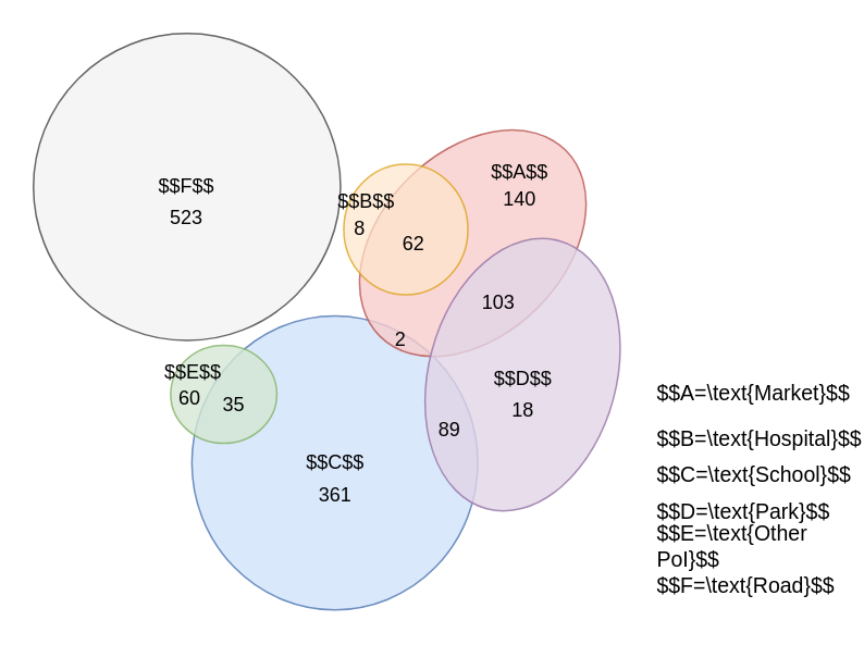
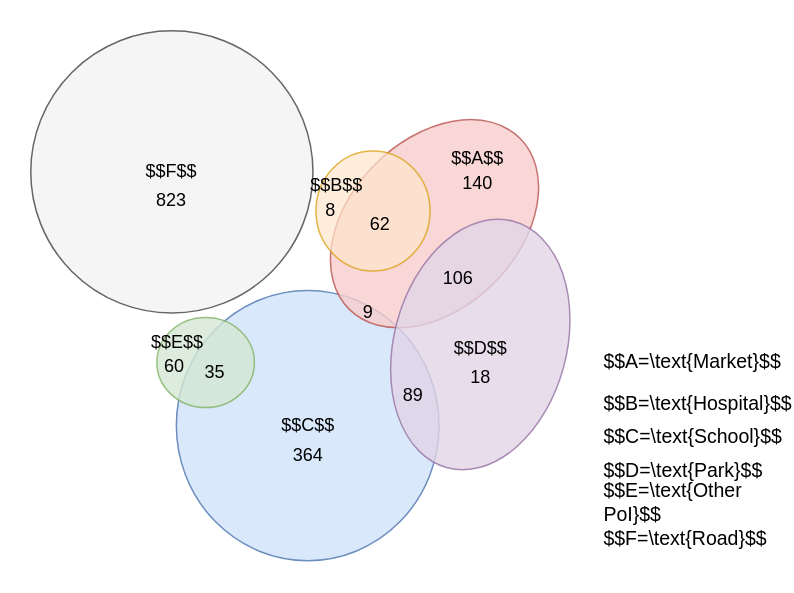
  <mxCell id="0" />
  <mxCell id="1" parent="0" />
  <mxCell id="2" value="" style="ellipse;whiteSpace=wrap;html=1;fillColor=#dae8fc;strokeColor=#6c8ebf;strokeWidth=1;" vertex="1" parent="1"><mxGeometry x="117" y="193" width="175" height="180" as="geometry" /></mxCell>
  <mxCell id="3" value="" style="ellipse;whiteSpace=wrap;html=1;fillColor=#f8cecc;rotation=45;strokeColor=#b85450;opacity=80;strokeWidth=1;" vertex="1" parent="1"><mxGeometry x="233" y="68" width="112" height="161" as="geometry" /></mxCell>
  <mxCell id="4" value="" style="ellipse;whiteSpace=wrap;html=1;fillColor=#ffe6cc;strokeColor=#d79b00;opacity=70;strokeWidth=1;" vertex="1" parent="1"><mxGeometry x="210" y="100" width="76" height="80" as="geometry" /></mxCell>
  <mxCell id="5" value="" style="ellipse;whiteSpace=wrap;html=1;fillColor=#e1d5e7;rotation=15;strokeColor=#9673a6;opacity=80;strokeWidth=1;" vertex="1" parent="1"><mxGeometry x="262" y="144" width="115" height="170" as="geometry" /></mxCell>
  <mxCell id="6" value="" style="ellipse;whiteSpace=wrap;html=1;fillColor=#d5e8d4;strokeColor=#82b366;opacity=80;strokeWidth=1;" vertex="1" parent="1"><mxGeometry x="104" y="211" width="65" height="60" as="geometry" /></mxCell>
  <mxCell id="7" value="" style="ellipse;whiteSpace=wrap;html=1;fillColor=#f5f5f5;fontColor=#333333;strokeColor=#666666;strokeWidth=1;" vertex="1" parent="1"><mxGeometry x="20" y="20" width="188" height="188" as="geometry" /></mxCell>
  <mxCell id="8" value="$$A$$" style="text;html=1;strokeColor=none;fillColor=none;align=center;verticalAlign=middle;whiteSpace=wrap;rounded=0;strokeWidth=1;" vertex="1" parent="1"><mxGeometry x="287.5" y="90" width="60" height="30" as="geometry" /></mxCell>
  <mxCell id="9" value="$$B$$" style="text;html=1;strokeColor=none;fillColor=none;align=center;verticalAlign=middle;whiteSpace=wrap;rounded=0;strokeWidth=1;" vertex="1" parent="1"><mxGeometry x="194" y="108" width="60" height="30" as="geometry" /></mxCell>
  <mxCell id="10" value="$$D$$" style="text;html=1;strokeColor=none;fillColor=none;align=center;verticalAlign=middle;whiteSpace=wrap;rounded=0;strokeWidth=1;" vertex="1" parent="1"><mxGeometry x="290" y="217" width="60" height="30" as="geometry" /></mxCell>
  <mxCell id="11" value="$$C$$" style="text;html=1;strokeColor=none;fillColor=none;align=center;verticalAlign=middle;whiteSpace=wrap;rounded=0;strokeWidth=1;" vertex="1" parent="1"><mxGeometry x="174.5" y="268" width="60" height="30" as="geometry" /></mxCell>
  <mxCell id="12" value="$$E$$" style="text;html=1;strokeColor=none;fillColor=none;align=center;verticalAlign=middle;whiteSpace=wrap;rounded=0;strokeWidth=1;" vertex="1" parent="1"><mxGeometry x="88" y="213" width="60" height="30" as="geometry" /></mxCell>
  <mxCell id="13" value="$$F$$" style="text;html=1;strokeColor=none;fillColor=none;align=center;verticalAlign=middle;whiteSpace=wrap;rounded=0;strokeWidth=1;" vertex="1" parent="1"><mxGeometry x="84" y="99" width="60" height="30" as="geometry" /></mxCell>
- <mxCell id="14" value="103" style="text;html=1;strokeColor=none;fillColor=none;align=center;verticalAlign=middle;whiteSpace=wrap;rounded=0;strokeWidth=1;" vertex="1" parent="1"><mxGeometry x="275" y="170" width="60" height="30" as="geometry" /></mxCell>
- <mxCell id="15" value="2" style="text;html=1;strokeColor=none;fillColor=none;align=center;verticalAlign=middle;whiteSpace=wrap;rounded=0;strokeWidth=1;" vertex="1" parent="1"><mxGeometry x="215" y="193" width="60" height="30" as="geometry" /></mxCell>
+ <mxCell id="14" value="106" style="text;html=1;strokeColor=none;fillColor=none;align=center;verticalAlign=middle;whiteSpace=wrap;rounded=0;strokeWidth=1;" vertex="1" parent="1"><mxGeometry x="275" y="170" width="60" height="30" as="geometry" /></mxCell>
+ <mxCell id="15" value="9" style="text;html=1;strokeColor=none;fillColor=none;align=center;verticalAlign=middle;whiteSpace=wrap;rounded=0;strokeWidth=1;" vertex="1" parent="1"><mxGeometry x="215" y="193" width="60" height="30" as="geometry" /></mxCell>
  <mxCell id="16" value="62" style="text;html=1;strokeColor=none;fillColor=none;align=center;verticalAlign=middle;whiteSpace=wrap;rounded=0;strokeWidth=1;" vertex="1" parent="1"><mxGeometry x="223" y="133.5" width="60" height="30" as="geometry" /></mxCell>
  <mxCell id="17" value="89" style="text;html=1;strokeColor=none;fillColor=none;align=center;verticalAlign=middle;whiteSpace=wrap;rounded=0;strokeWidth=1;" vertex="1" parent="1"><mxGeometry x="245" y="248" width="60" height="30" as="geometry" /></mxCell>
  <mxCell id="18" value="35" style="text;html=1;strokeColor=none;fillColor=none;align=center;verticalAlign=middle;whiteSpace=wrap;rounded=0;strokeWidth=1;" vertex="1" parent="1"><mxGeometry x="112.5" y="233" width="60" height="30" as="geometry" /></mxCell>
  <mxCell id="19" value="140" style="text;html=1;strokeColor=none;fillColor=none;align=center;verticalAlign=middle;whiteSpace=wrap;rounded=0;strokeWidth=1;" vertex="1" parent="1"><mxGeometry x="288" y="107" width="60" height="30" as="geometry" /></mxCell>
  <mxCell id="20" value="8" style="text;html=1;strokeColor=none;fillColor=none;align=center;verticalAlign=middle;whiteSpace=wrap;rounded=0;strokeWidth=1;" vertex="1" parent="1"><mxGeometry x="190" y="125" width="60" height="30" as="geometry" /></mxCell>
- <mxCell id="21" value="361" style="text;html=1;strokeColor=none;fillColor=none;align=center;verticalAlign=middle;whiteSpace=wrap;rounded=0;strokeWidth=1;" vertex="1" parent="1"><mxGeometry x="174.5" y="288" width="60" height="30" as="geometry" /></mxCell>
+ <mxCell id="21" value="364" style="text;html=1;strokeColor=none;fillColor=none;align=center;verticalAlign=middle;whiteSpace=wrap;rounded=0;strokeWidth=1;" vertex="1" parent="1"><mxGeometry x="174.5" y="288" width="60" height="30" as="geometry" /></mxCell>
  <mxCell id="22" value="18" style="text;html=1;strokeColor=none;fillColor=none;align=center;verticalAlign=middle;whiteSpace=wrap;rounded=0;strokeWidth=1;" vertex="1" parent="1"><mxGeometry x="290" y="236" width="60" height="30" as="geometry" /></mxCell>
  <mxCell id="23" value="60" style="text;html=1;strokeColor=none;fillColor=none;align=center;verticalAlign=middle;whiteSpace=wrap;rounded=0;strokeWidth=1;" vertex="1" parent="1"><mxGeometry x="86" y="229" width="60" height="30" as="geometry" /></mxCell>
- <mxCell id="24" value="523" style="text;html=1;strokeColor=none;fillColor=none;align=center;verticalAlign=middle;whiteSpace=wrap;rounded=0;strokeWidth=1;" vertex="1" parent="1"><mxGeometry x="84" y="118" width="60" height="30" as="geometry" /></mxCell>
+ <mxCell id="24" value="823" style="text;html=1;strokeColor=none;fillColor=none;align=center;verticalAlign=middle;whiteSpace=wrap;rounded=0;strokeWidth=1;" vertex="1" parent="1"><mxGeometry x="84" y="118" width="60" height="30" as="geometry" /></mxCell>
  <mxCell id="25" value="" style="group;fontSize=13;strokeWidth=1;" vertex="1" connectable="0" parent="1"><mxGeometry x="400" y="225" width="60" height="148" as="geometry" /></mxCell>
  <mxCell id="26" value="$$A=\text{Market}$$" style="text;html=1;strokeColor=none;fillColor=none;align=left;verticalAlign=middle;whiteSpace=wrap;rounded=0;fontSize=13;strokeWidth=1;" vertex="1" parent="25"><mxGeometry width="60" height="30" as="geometry" /></mxCell>
  <mxCell id="27" value="$$B=\text{Hospital}$$" style="text;html=1;strokeColor=none;fillColor=none;align=left;verticalAlign=middle;whiteSpace=wrap;rounded=0;fontSize=13;strokeWidth=1;" vertex="1" parent="25"><mxGeometry y="28" width="60" height="30" as="geometry" /></mxCell>
  <mxCell id="28" value="$$C=\text{School}$$" style="text;html=1;strokeColor=none;fillColor=none;align=left;verticalAlign=middle;whiteSpace=wrap;rounded=0;fontSize=13;strokeWidth=1;" vertex="1" parent="25"><mxGeometry y="50" width="60" height="30" as="geometry" /></mxCell>
  <mxCell id="29" value="$$D=\text{Park}$$" style="text;html=1;strokeColor=none;fillColor=none;align=left;verticalAlign=middle;whiteSpace=wrap;rounded=0;fontSize=13;strokeWidth=1;" vertex="1" parent="25"><mxGeometry y="73" width="60" height="30" as="geometry" /></mxCell>
  <mxCell id="30" value="$$E=\text{Other PoI}$$" style="text;html=1;strokeColor=none;fillColor=none;align=left;verticalAlign=middle;whiteSpace=wrap;rounded=0;fontSize=13;strokeWidth=1;" vertex="1" parent="25"><mxGeometry y="94" width="60" height="30" as="geometry" /></mxCell>
  <mxCell id="31" value="$$F=\text{Road}$$" style="text;html=1;strokeColor=none;fillColor=none;align=left;verticalAlign=middle;whiteSpace=wrap;rounded=0;fontSize=13;strokeWidth=1;" vertex="1" parent="25"><mxGeometry y="118" width="60" height="30" as="geometry" /></mxCell>
